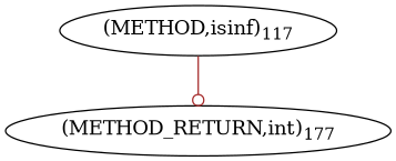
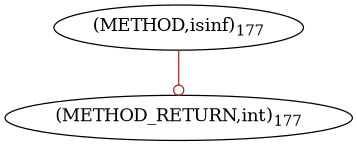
  digraph {
-   n1 [label=<(METHOD,isinf)<SUB>117</SUB>>]
+   n1 [label=<(METHOD,isinf)<SUB>177</SUB>>]
    n2 [label=<(METHOD_RETURN,int)<SUB>177</SUB>>]
    n1 -> n2 [color=brown arrowhead=odot]
  }
